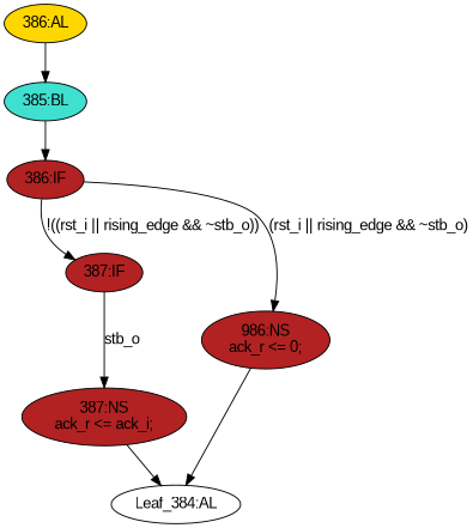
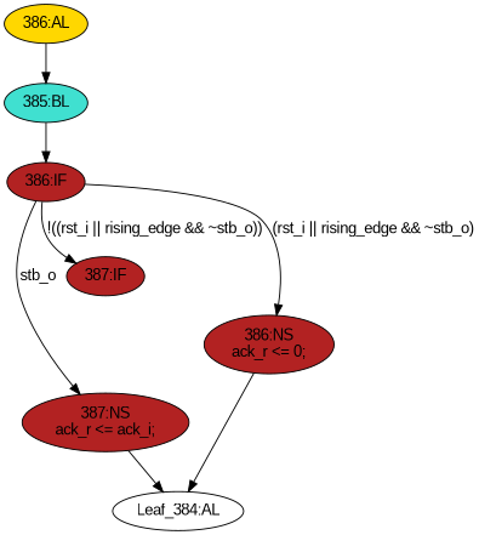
  strict digraph {
    fontname="Liberation Sans"
    node [fillcolor=firebrick fontname="Liberation Sans" statements="[]" style=filled typ=NonblockingSubstitution]
    edge [cond="[]" fontname="Liberation Sans" lineno=None]
    n1 [ast="<pyverilog.vparser.ast.NonblockingSubstitution object at 0x7f79bdf600d0>" label="387:NS\nack_r <= ack_i;" statements="[<pyverilog.vparser.ast.NonblockingSubstitution object at 0x7f79bdf600d0>]"]
    n2 [def_var="['ack_r']" label="Leaf_384:AL" fillcolor="" statements="" style="" typ=""]
    n3 [ast="<pyverilog.vparser.ast.IfStatement object at 0x7f79df516390>" label="387:IF" typ=IfStatement]
    n4 [ast="<pyverilog.vparser.ast.IfStatement object at 0x7f79df5165d0>" label="386:IF" typ=IfStatement]
-   n5 [ast="<pyverilog.vparser.ast.NonblockingSubstitution object at 0x7f79df516610>" label="986:NS\nack_r <= 0;" statements="[<pyverilog.vparser.ast.NonblockingSubstitution object at 0x7f79df516610>]"]
+   n5 [ast="<pyverilog.vparser.ast.NonblockingSubstitution object at 0x7f79df516610>" label="386:NS\nack_r <= 0;" statements="[<pyverilog.vparser.ast.NonblockingSubstitution object at 0x7f79df516610>]"]
    n6 [ast="<pyverilog.vparser.ast.Block object at 0x7f79df5168d0>" fillcolor=turquoise label="385:BL" typ=Block]
    n7 [ast="<pyverilog.vparser.ast.Always object at 0x7f79df516910>" clk_sens=True fillcolor=gold label="386:AL" sens="['clk_i']" typ=Always use_var="['rising_edge', 'stb_o', 'ack_i', 'rst_i']"]
    n1 -> n2
-   n3 -> n1 [cond="['stb_o']" label=stb_o lineno=387]
+   n4 -> n1 [cond="['stb_o']" label=stb_o lineno=387]
    n4 -> n3 [cond="['rst_i', 'rising_edge', 'stb_o']" label="!((rst_i || rising_edge && ~stb_o))" lineno=386]
    n4 -> n5 [cond="['rst_i', 'rising_edge', 'stb_o']" label="(rst_i || rising_edge && ~stb_o)" lineno=386]
    n5 -> n2
    n6 -> n4
    n7 -> n6
  }
